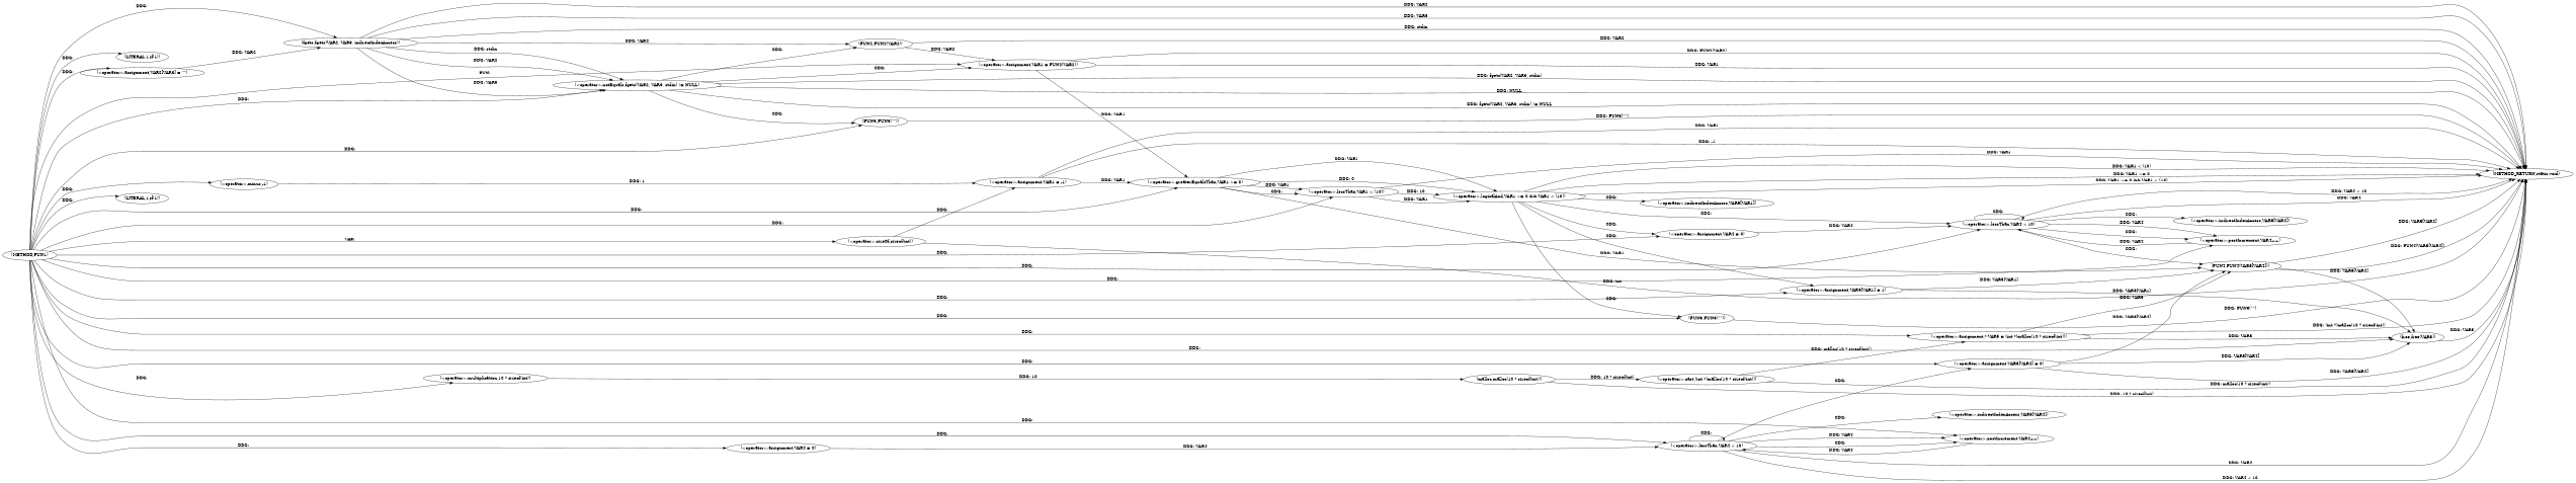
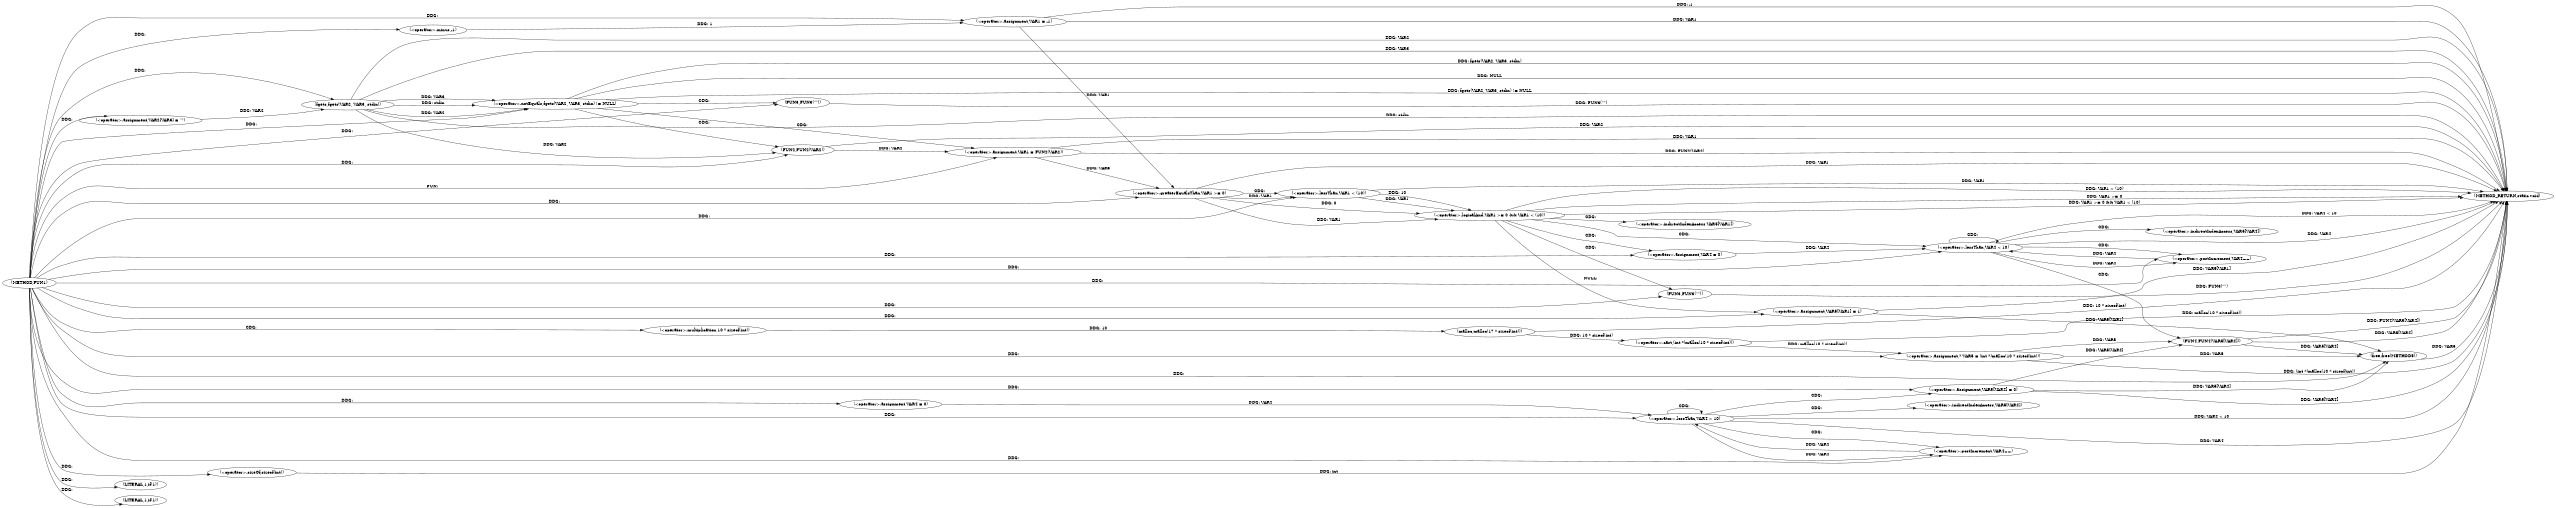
  digraph {
    rankdir=LR
    n1 [label="(METHOD,FUN1)"]
    n2 [label="(<operator>.assignment,VAR1 = -1)"]
    n3 [label="(<operator>.minus,-1)"]
    n4 [label="(LITERAL,1,if(1))"]
    n5 [label="(<operator>.assignment,VAR2[VAR3] = \"\")"]
    n6 [label="(<operator>.notEquals,fgets(VAR2, VAR3, stdin) != NULL)"]
-   n7 [label="(fgets,fgets(VAR2, VAR3, indirectIndexAccess))"]
+   n7 [label="(fgets,fgets(VAR2, VAR3, stdin))"]
    n8 [label="(<operator>.assignment,VAR1 = FUN2(VAR2))"]
    n9 [label="(FUN2,FUN2(VAR2))"]
    n10 [label="(FUN3,FUN3(\"\"))"]
    n11 [label="(LITERAL,1,if(1))"]
    n12 [label="(<operator>.assignment,* VAR5 = (int *)malloc(10 * sizeof(int)))"]
    n13 [label="(<operator>.multiplication,10 * sizeof(int))"]
    n14 [label="(<operator>.sizeOf,sizeof(int))"]
    n15 [label="(<operator>.assignment,VAR4 = 0)"]
    n16 [label="(<operator>.lessThan,VAR4 < 10)"]
    n17 [label="(<operator>.postIncrement,VAR4++)"]
    n18 [label="(<operator>.assignment,VAR5[VAR4] = 0)"]
    n19 [label="(<operator>.greaterEqualsThan,VAR1 >= 0)"]
    n20 [label="(<operator>.lessThan,VAR1 < (10))"]
    n21 [label="(<operator>.assignment,VAR5[VAR1] = 1)"]
    n22 [label="(<operator>.assignment,VAR4 = 0)"]
    n23 [label="(<operator>.lessThan,VAR4 < 10)"]
    n24 [label="(<operator>.postIncrement,VAR4++)"]
    n25 [label="(FUN3,FUN3(\"\"))"]
-   n26 [label="(free,free(VAR5))"]
+   n26 [label="(free,free(METHOD5))"]
    n27 [label="(METHOD_RETURN,static void)"]
    n28 [label="(FUN4,FUN4(VAR5[VAR4]))"]
-   n29 [label="(malloc,malloc(10 * sizeof(int)))"]
+   n29 [label="(malloc,malloc(17 * sizeof(int)))"]
    n30 [label="(<operator>.indirectIndexAccess,VAR5[VAR4])"]
    n31 [label="(<operator>.logicalAnd,VAR1 >= 0 && VAR1 < (10))"]
    n32 [label="(<operator>.indirectIndexAccess,VAR5[VAR4])"]
    n33 [label="(<operator>.cast,(int *)malloc(10 * sizeof(int)))"]
    n34 [label="(<operator>.indirectIndexAccess,VAR5[VAR1])"]
-   n14 -> n2 [label="DDG: "]
+   n1 -> n2 [label="DDG: "]
    n1 -> n3 [label="DDG: "]
    n1 -> n4 [label="DDG: "]
    n1 -> n5 [label="DDG: "]
    n1 -> n6 [label="DDG: "]
    n1 -> n7 [label="DDG: "]
    n1 -> n8 [label="FUN: "]
+   n1 -> n9 [label="DDG: "]
    n1 -> n10 [label="DDG: "]
    n1 -> n11 [label="DDG: "]
    n1 -> n12 [label="DDG: "]
-   n1 -> n13 [label="DDG: "]
-   n1 -> n14 [label="VAR: "]
+   n1 -> n13 [label="CDG: "]
+   n1 -> n14 [label="DDG: "]
    n1 -> n15 [label="DDG: "]
    n1 -> n16 [label="DDG: "]
    n1 -> n17 [label="DDG: "]
    n1 -> n18 [label="DDG: "]
    n1 -> n19 [label="DDG: "]
    n1 -> n20 [label="DDG: "]
    n1 -> n21 [label="DDG: "]
    n1 -> n22 [label="DDG: "]
    n1 -> n23 [label="DDG: "]
    n1 -> n24 [label="DDG: "]
    n1 -> n25 [label="DDG: "]
    n1 -> n26 [label="DDG: "]
    n2 -> n19 [label="DDG: VAR1"]
    n2 -> n27 [label="DDG: -1"]
    n2 -> n27 [label="DDG: VAR1"]
    n3 -> n2 [label="DDG: 1"]
    n5 -> n7 [label="DDG: VAR2"]
    n6 -> n8 [label="CDG: "]
    n6 -> n9 [label="CDG: "]
    n6 -> n10 [label="CDG: "]
    n6 -> n27 [label="DDG: fgets(VAR2, VAR3, stdin)"]
    n6 -> n27 [label="DDG: NULL"]
    n6 -> n27 [label="DDG: fgets(VAR2, VAR3, stdin) != NULL"]
    n7 -> n6 [label="DDG: VAR2"]
    n7 -> n6 [label="DDG: VAR3"]
    n7 -> n6 [label="DDG: stdin"]
    n7 -> n9 [label="DDG: VAR2"]
    n7 -> n27 [label="DDG: VAR2"]
    n7 -> n27 [label="DDG: VAR3"]
    n7 -> n27 [label="DDG: stdin"]
-   n8 -> n19 [label="DDG: VAR1"]
+   n8 -> n19 [label="DDG: VAR6"]
    n8 -> n27 [label="DDG: VAR1"]
    n8 -> n27 [label="DDG: FUN2(VAR2)"]
    n9 -> n8 [label="DDG: VAR2"]
    n9 -> n27 [label="DDG: VAR2"]
    n10 -> n27 [label="DDG: FUN3(\"\")"]
    n12 -> n26 [label="DDG: VAR5"]
    n12 -> n27 [label="DDG: (int *)malloc(10 * sizeof(int))"]
    n12 -> n28 [label="DDG: VAR5"]
    n13 -> n29 [label="DDG: 10"]
    n14 -> n27 [label="DDG: int"]
    n15 -> n16 [label="DDG: VAR4"]
    n16 -> n16 [label="CDG: "]
    n16 -> n17 [label="DDG: VAR4"]
    n16 -> n17 [label="CDG: "]
    n16 -> n18 [label="CDG: "]
    n16 -> n27 [label="DDG: VAR4"]
    n16 -> n27 [label="DDG: VAR4 < 10"]
    n16 -> n30 [label="CDG: "]
    n17 -> n16 [label="DDG: VAR4"]
    n18 -> n26 [label="DDG: VAR5[VAR4]"]
    n18 -> n27 [label="DDG: VAR5[VAR4]"]
    n18 -> n28 [label="DDG: VAR5[VAR4]"]
    n19 -> n20 [label="DDG: VAR1"]
    n19 -> n20 [label="CDG: "]
-   n19 -> n28 [label="DDG: VAR1"]
+   n19 -> n27 [label="DDG: VAR1"]
    n19 -> n31 [label="DDG: VAR1"]
    n19 -> n31 [label="DDG: 0"]
    n20 -> n27 [label="DDG: VAR1"]
    n20 -> n31 [label="DDG: VAR1"]
    n20 -> n31 [label="DDG: 10"]
    n21 -> n26 [label="DDG: VAR5[VAR1]"]
-   n21 -> n28 [label="DDG: VAR5[VAR1]"]
+   n21 -> n27 [label="DDG: VAR5[VAR1]"]
    n22 -> n23 [label="DDG: VAR4"]
    n23 -> n23 [label="CDG: "]
    n23 -> n24 [label="DDG: VAR4"]
    n23 -> n24 [label="CDG: "]
    n23 -> n27 [label="DDG: VAR4 < 10"]
    n23 -> n27 [label="DDG: VAR4"]
    n23 -> n28 [label="CDG: "]
    n23 -> n32 [label="CDG: "]
    n24 -> n23 [label="DDG: VAR4"]
    n25 -> n27 [label="DDG: FUN3(\"\")"]
    n26 -> n27 [label="DDG: VAR5"]
    n28 -> n26 [label="DDG: VAR5[VAR4]"]
    n28 -> n27 [label="DDG: FUN4(VAR5[VAR4])"]
    n28 -> n27 [label="DDG: VAR5[VAR4]"]
    n29 -> n27 [label="DDG: 10 * sizeof(int)"]
    n29 -> n33 [label="DDG: 10 * sizeof(int)"]
-   n31 -> n21 [label="CDG: "]
+   n31 -> n21 [label="NULL: "]
    n31 -> n22 [label="CDG: "]
    n31 -> n23 [label="CDG: "]
    n31 -> n25 [label="CDG: "]
    n31 -> n27 [label="DDG: VAR1 < (10)"]
    n31 -> n27 [label="DDG: VAR1 >= 0"]
    n31 -> n27 [label="DDG: VAR1 >= 0 && VAR1 < (10)"]
    n31 -> n34 [label="CDG: "]
    n33 -> n12 [label="DDG: malloc(10 * sizeof(int))"]
    n33 -> n27 [label="DDG: malloc(10 * sizeof(int))"]
  }
